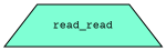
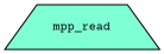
  digraph {
    rankdir=LR
    fontname="Courier Prime"
-   n1 [color=black fillcolor=aquamarine fontname="Courier Prime" fontsize=10 height=0.2 label=read_read shape=trapezium style=filled width=0.4]
+   n1 [color=black fillcolor=aquamarine fontname="Courier Prime" fontsize=10 height=0.2 label=mpp_read shape=trapezium style=filled width=0.4]
  }
